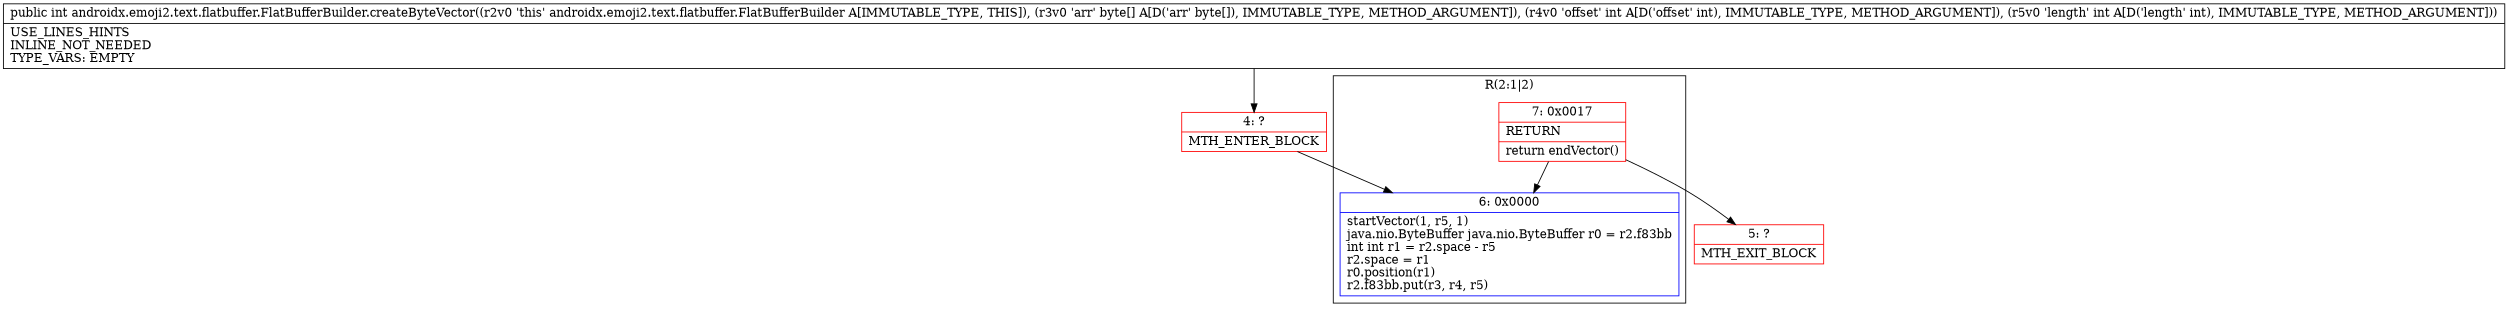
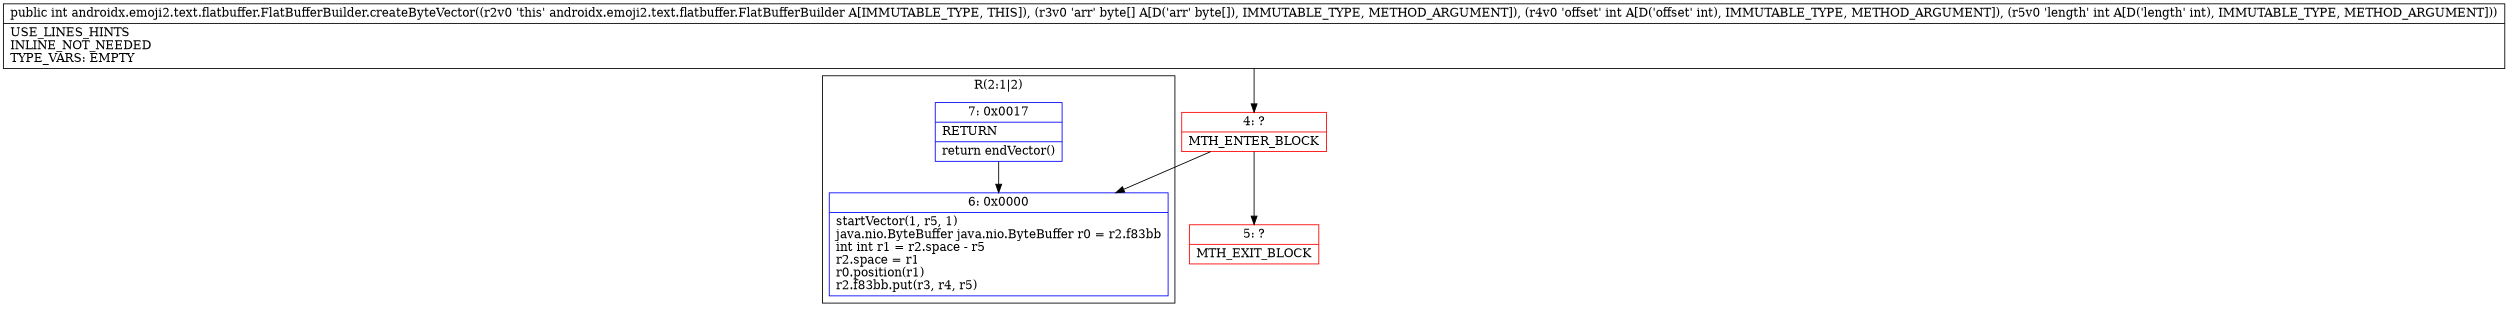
  digraph {
    node [color=blue shape=record]
    n1 [label="{6\:\ 0x0000|startVector(1, r5, 1)\ljava.nio.ByteBuffer java.nio.ByteBuffer r0 = r2.f83bb\lint int r1 = r2.space \- r5\lr2.space = r1\lr0.position(r1)\lr2.f83bb.put(r3, r4, r5)\l}"]
-   n2 [color=red label="{7\:\ 0x0017|RETURN\l|return endVector()\l}"]
+   n2 [label="{7\:\ 0x0017|RETURN\l|return endVector()\l}"]
    n3 [color=red label="{5\:\ ?|MTH_EXIT_BLOCK\l}"]
    n4 [color=red label="{4\:\ ?|MTH_ENTER_BLOCK\l}"]
    n5 [label="{public int androidx.emoji2.text.flatbuffer.FlatBufferBuilder.createByteVector((r2v0 'this' androidx.emoji2.text.flatbuffer.FlatBufferBuilder A[IMMUTABLE_TYPE, THIS]), (r3v0 'arr' byte[] A[D('arr' byte[]), IMMUTABLE_TYPE, METHOD_ARGUMENT]), (r4v0 'offset' int A[D('offset' int), IMMUTABLE_TYPE, METHOD_ARGUMENT]), (r5v0 'length' int A[D('length' int), IMMUTABLE_TYPE, METHOD_ARGUMENT]))  | USE_LINES_HINTS\lINLINE_NOT_NEEDED\lTYPE_VARS: EMPTY\l}" color=""]
    subgraph cluster_1 {
      label="R(2:1|2)"
      n1
      n2
    }
    n2 -> n1
-   n2 -> n3
+   n4 -> n3
    n4 -> n1
    n5 -> n4
  }
